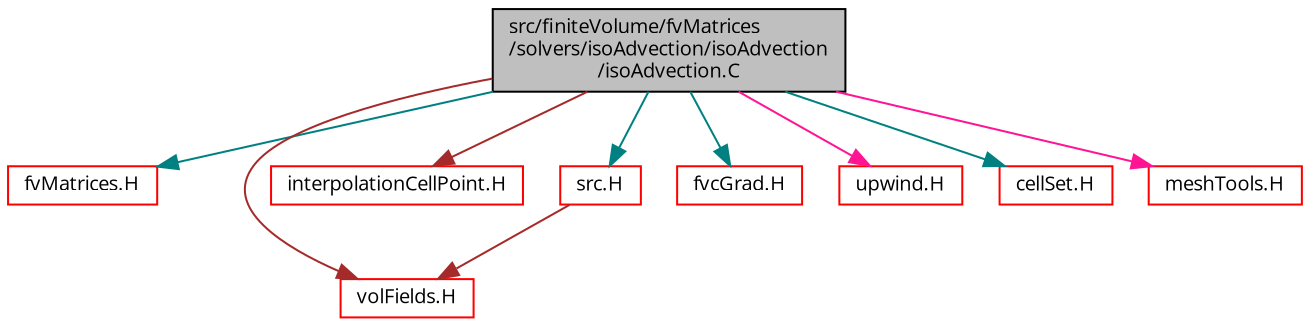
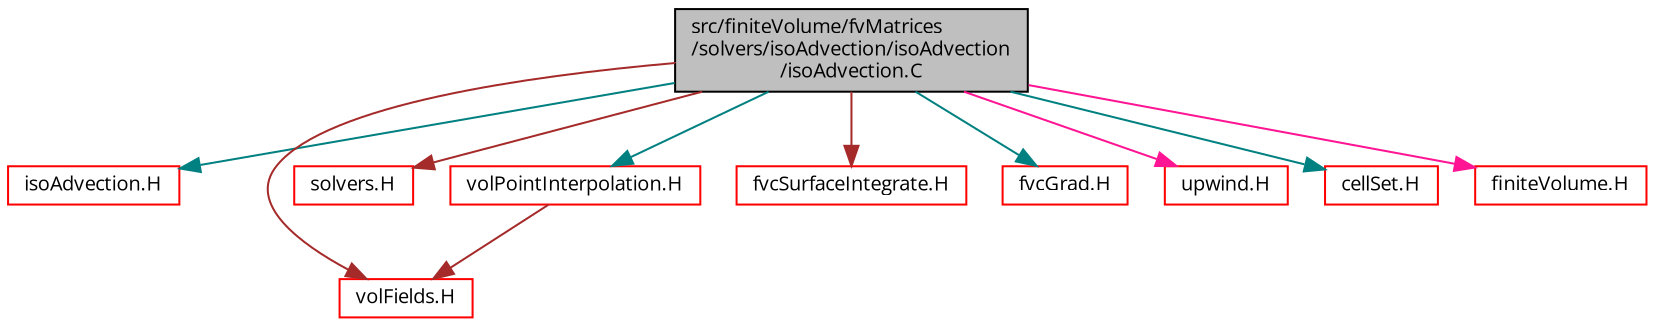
  digraph {
    fontname="Open Sans"
    node [color=red fontname="Open Sans" fontsize=10 shape=record]
    edge [color=teal fontname="Open Sans" fontsize=10 labelfontname=Helvetica labelfontsize=10 style=solid]
    n1 [color=black fillcolor=grey75 fontcolor=black height=0.2 label="src/finiteVolume/fvMatrices\l/solvers/isoAdvection/isoAdvection\l/isoAdvection.C" style=filled width=0.4]
-   n2 [height=0.2 label="fvMatrices.H" width=0.4]
+   n2 [height=0.2 label="isoAdvection.H" width=0.4]
    n3 [height=0.2 label="volFields.H" width=0.4]
-   n4 [height=0.2 label="interpolationCellPoint.H" width=0.4]
-   n5 [height=0.2 label="src.H" width=0.4]
+   n4 [height=0.2 label="solvers.H" width=0.4]
+   n5 [height=0.2 label="volPointInterpolation.H" width=0.4]
+   n6 [height=0.2 label="fvcSurfaceIntegrate.H" width=0.4]
    n7 [height=0.2 label="fvcGrad.H" width=0.4]
    n8 [height=0.2 label="upwind.H" width=0.4]
    n9 [height=0.2 label="cellSet.H" width=0.4]
-   n10 [height=0.2 label="meshTools.H" width=0.4]
+   n10 [height=0.2 label="finiteVolume.H" width=0.4]
    n1 -> n2
    n1 -> n3 [color=brown]
    n1 -> n4 [color=brown]
    n1 -> n5
+   n1 -> n6 [color=brown]
    n1 -> n7
    n1 -> n8 [color=deeppink]
    n1 -> n9
    n1 -> n10 [color=deeppink]
    n5 -> n3 [color=brown]
  }
